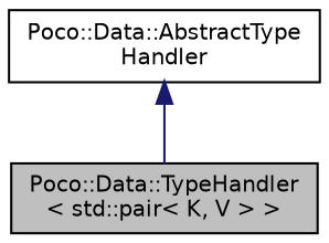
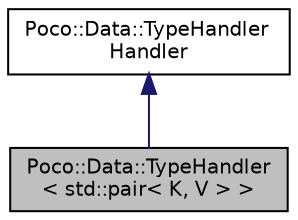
  digraph {
    fontname="DejaVu Sans"
    node [color=black fontname="DejaVu Sans" fontsize=10 shape=record style=filled]
    n1 [fillcolor=grey75 fontcolor=black height=0.2 label="Poco::Data::TypeHandler\l\< std::pair\< K, V \> \>" width=0.4]
-   n2 [fillcolor=white height=0.2 label="Poco::Data::AbstractType\lHandler" width=0.4]
+   n2 [fillcolor=white height=0.2 label="Poco::Data::TypeHandler\lHandler" width=0.4]
    n2 -> n1 [color=midnightblue dir=back fontname="DejaVu Sans" fontsize=10 labelfontname=Helvetica labelfontsize=10 style=solid]
  }
